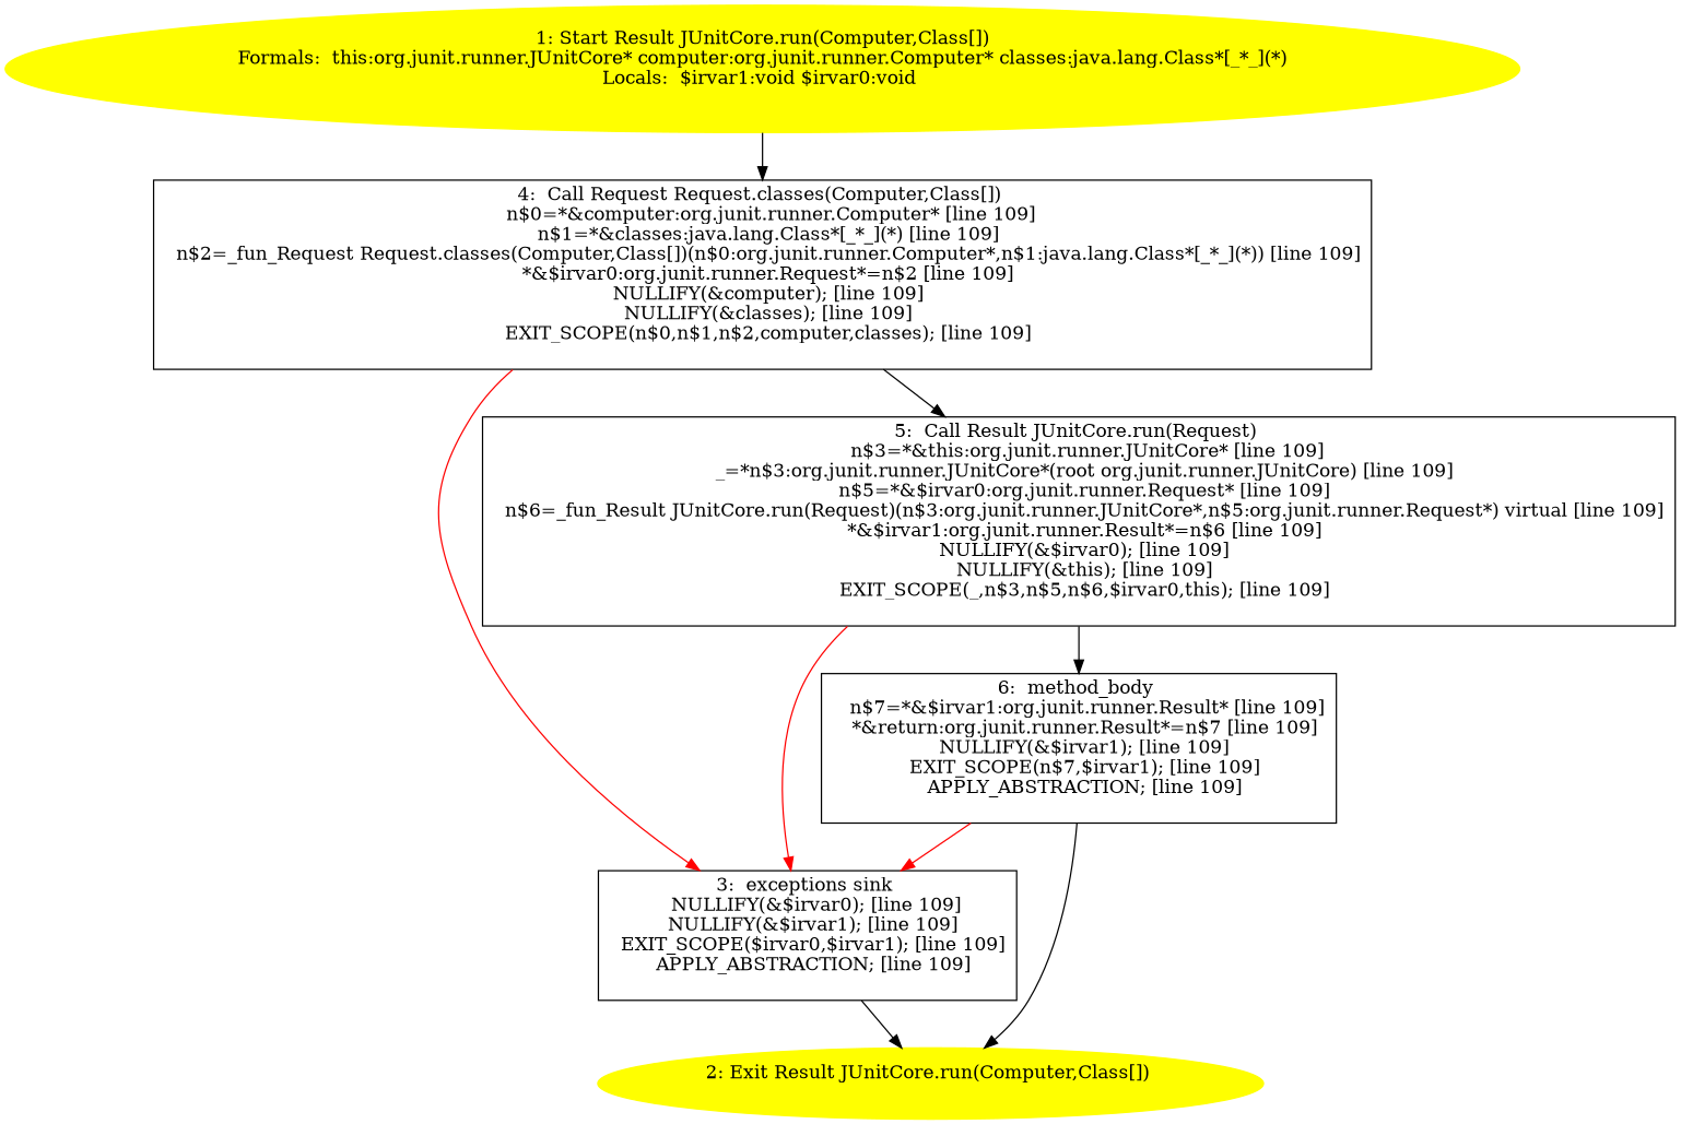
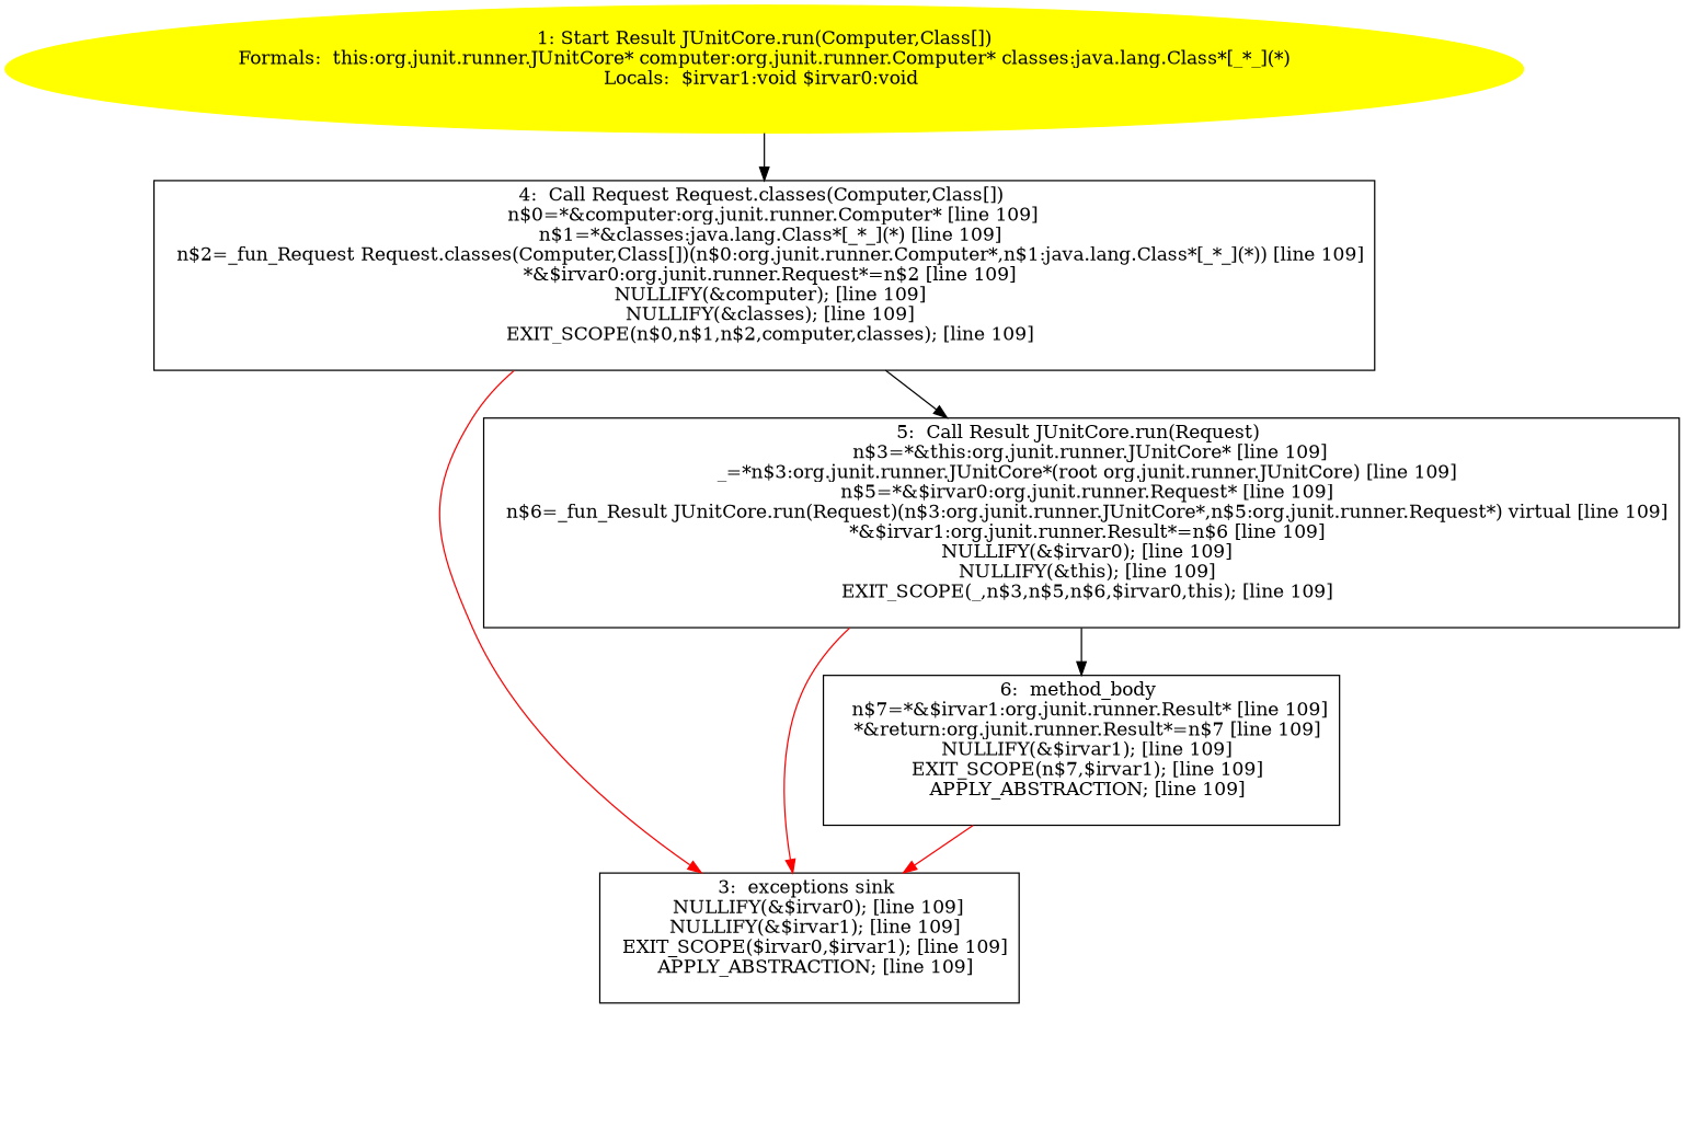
  digraph {
    node [shape=box]
    n1 [color=yellow label="1: Start Result JUnitCore.run(Computer,Class[])\nFormals:  this:org.junit.runner.JUnitCore* computer:org.junit.runner.Computer* classes:java.lang.Class*[_*_](*)\nLocals:  $irvar1:void $irvar0:void \n  " style=filled shape=""]
    n2 [label="4:  Call Request Request.classes(Computer,Class[]) \n   n$0=*&computer:org.junit.runner.Computer* [line 109]\n  n$1=*&classes:java.lang.Class*[_*_](*) [line 109]\n  n$2=_fun_Request Request.classes(Computer,Class[])(n$0:org.junit.runner.Computer*,n$1:java.lang.Class*[_*_](*)) [line 109]\n  *&$irvar0:org.junit.runner.Request*=n$2 [line 109]\n  NULLIFY(&computer); [line 109]\n  NULLIFY(&classes); [line 109]\n  EXIT_SCOPE(n$0,n$1,n$2,computer,classes); [line 109]\n "]
    n3 [label="3:  exceptions sink \n   NULLIFY(&$irvar0); [line 109]\n  NULLIFY(&$irvar1); [line 109]\n  EXIT_SCOPE($irvar0,$irvar1); [line 109]\n  APPLY_ABSTRACTION; [line 109]\n "]
    n4 [label="5:  Call Result JUnitCore.run(Request) \n   n$3=*&this:org.junit.runner.JUnitCore* [line 109]\n  _=*n$3:org.junit.runner.JUnitCore*(root org.junit.runner.JUnitCore) [line 109]\n  n$5=*&$irvar0:org.junit.runner.Request* [line 109]\n  n$6=_fun_Result JUnitCore.run(Request)(n$3:org.junit.runner.JUnitCore*,n$5:org.junit.runner.Request*) virtual [line 109]\n  *&$irvar1:org.junit.runner.Result*=n$6 [line 109]\n  NULLIFY(&$irvar0); [line 109]\n  NULLIFY(&this); [line 109]\n  EXIT_SCOPE(_,n$3,n$5,n$6,$irvar0,this); [line 109]\n "]
-   n5 [color=yellow label="2: Exit Result JUnitCore.run(Computer,Class[]) \n  " style=filled shape=""]
    n6 [label="6:  method_body \n   n$7=*&$irvar1:org.junit.runner.Result* [line 109]\n  *&return:org.junit.runner.Result*=n$7 [line 109]\n  NULLIFY(&$irvar1); [line 109]\n  EXIT_SCOPE(n$7,$irvar1); [line 109]\n  APPLY_ABSTRACTION; [line 109]\n "]
    n1 -> n2
    n2 -> n3 [color=red]
    n2 -> n4
-   n3 -> n5
    n4 -> n3 [color=red]
    n4 -> n6
    n6 -> n3 [color=red]
-   n6 -> n5
  }
